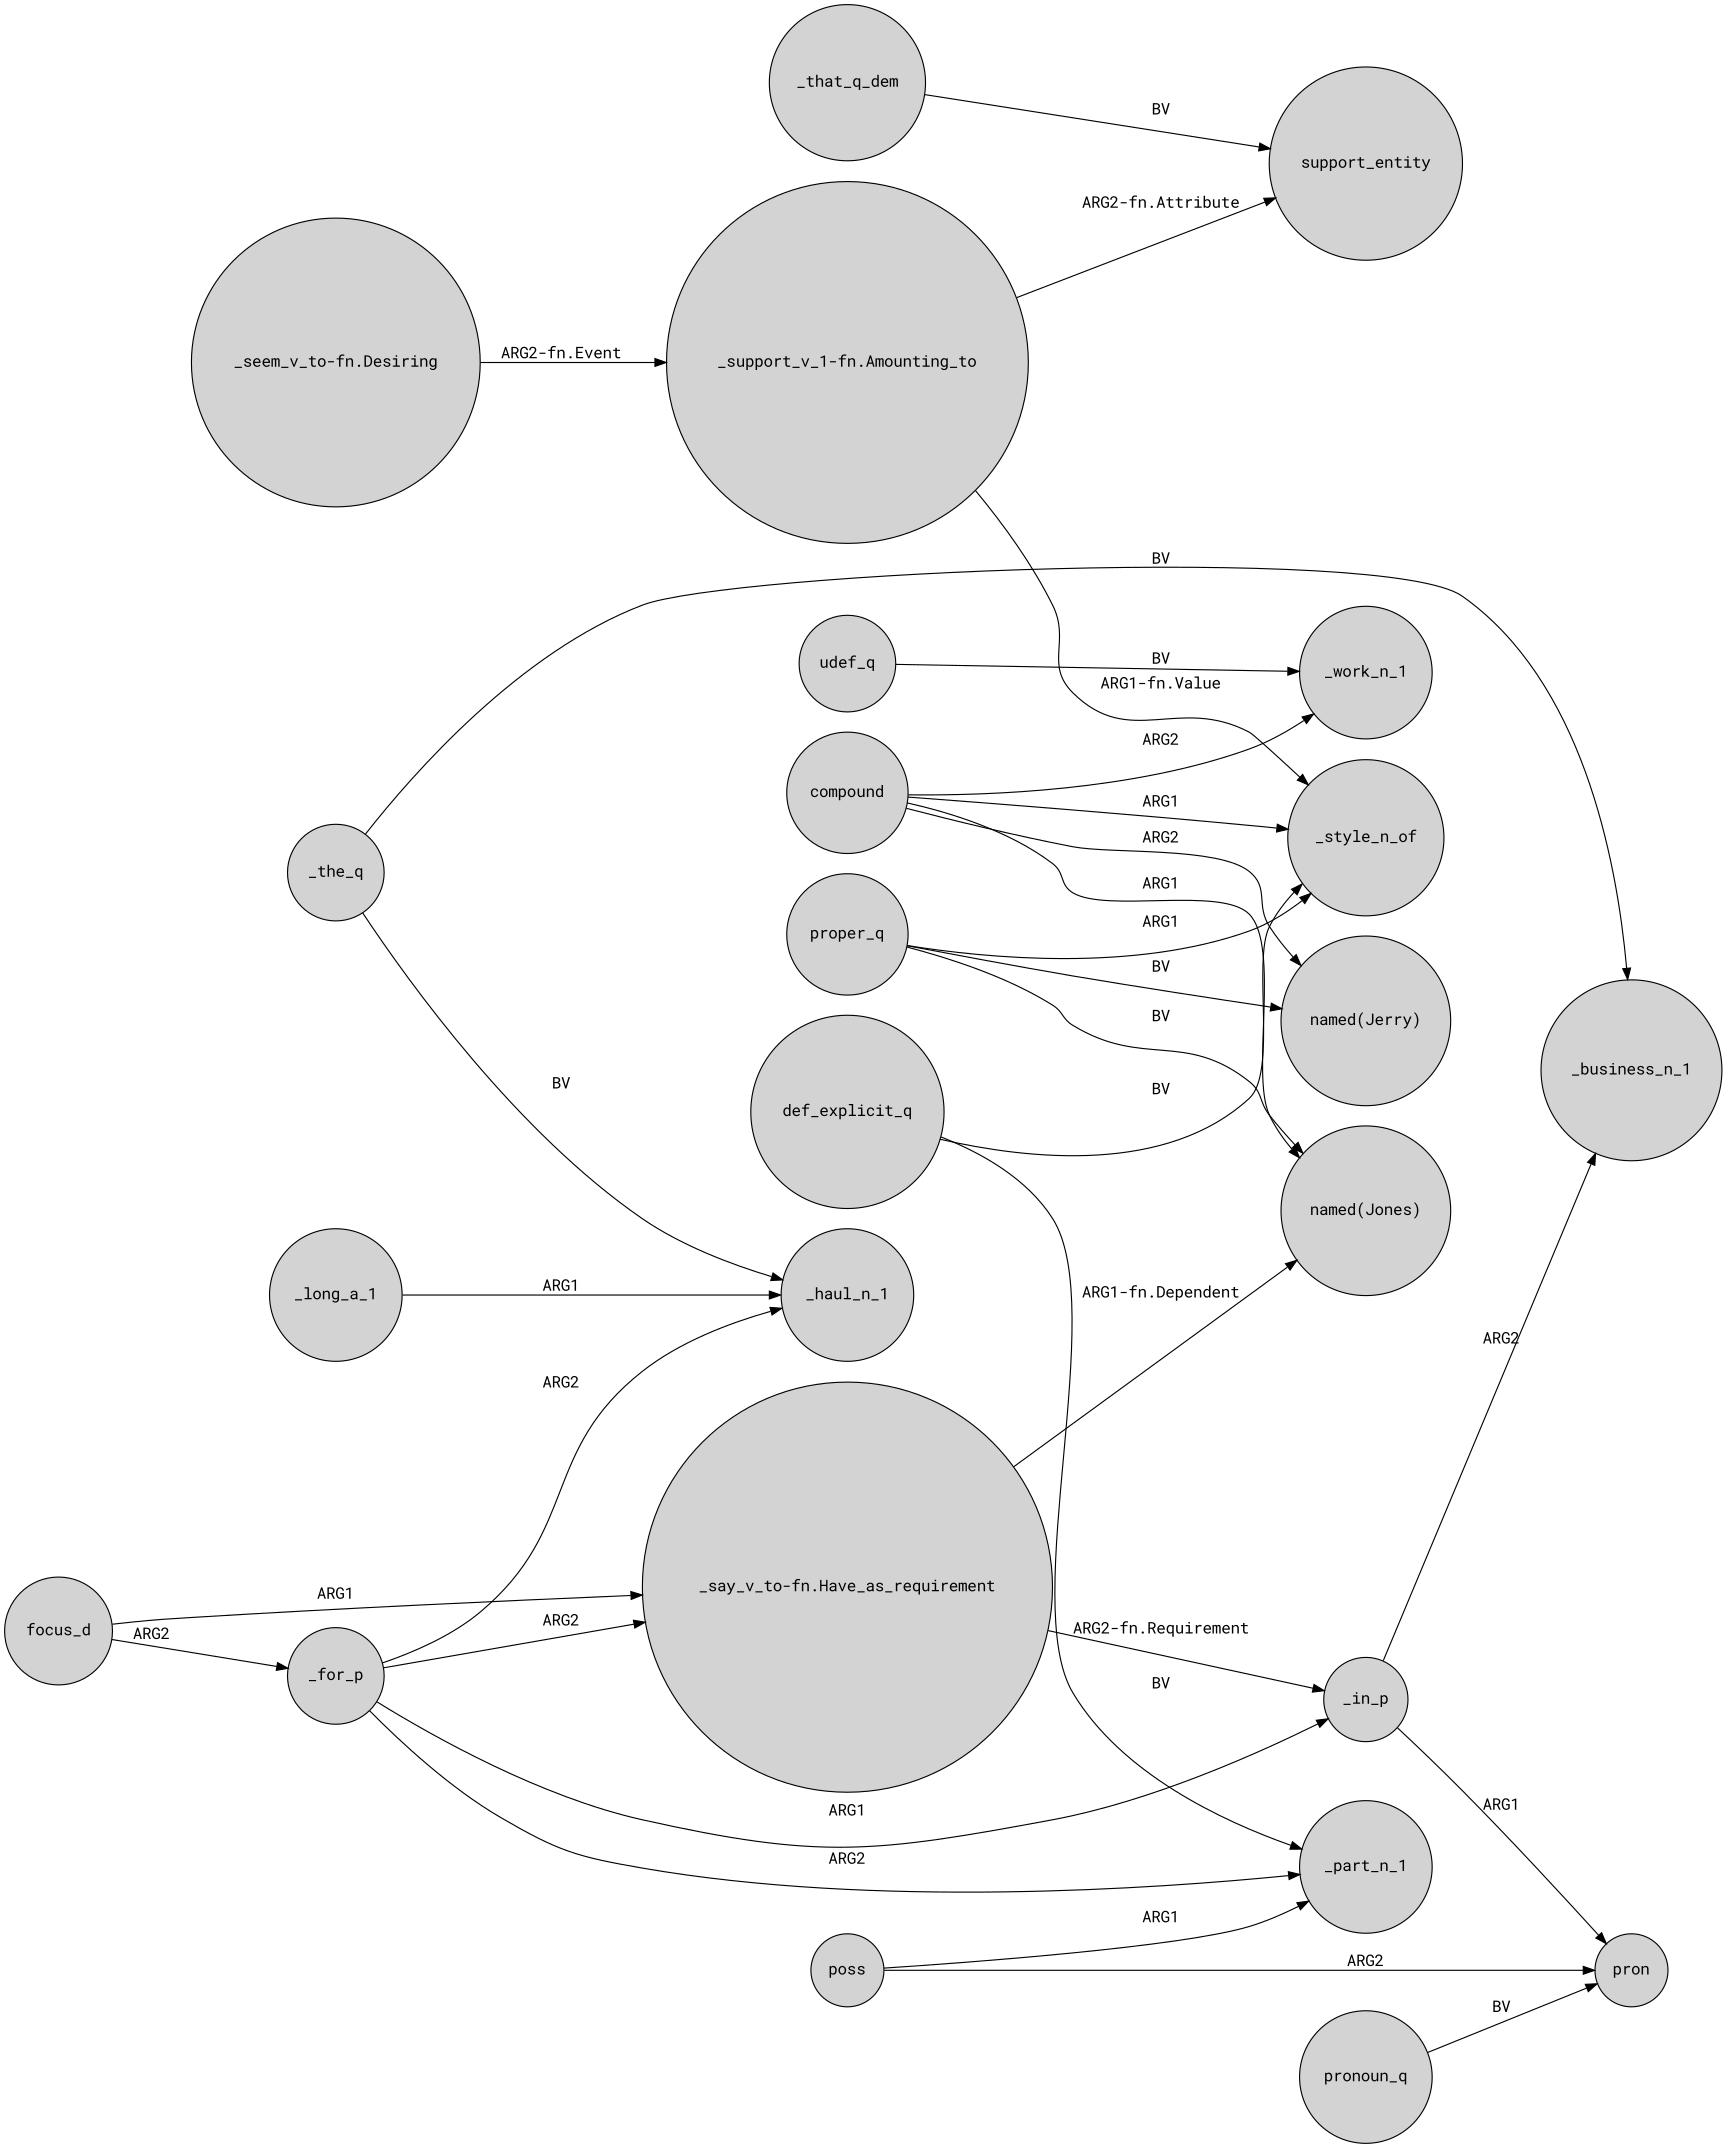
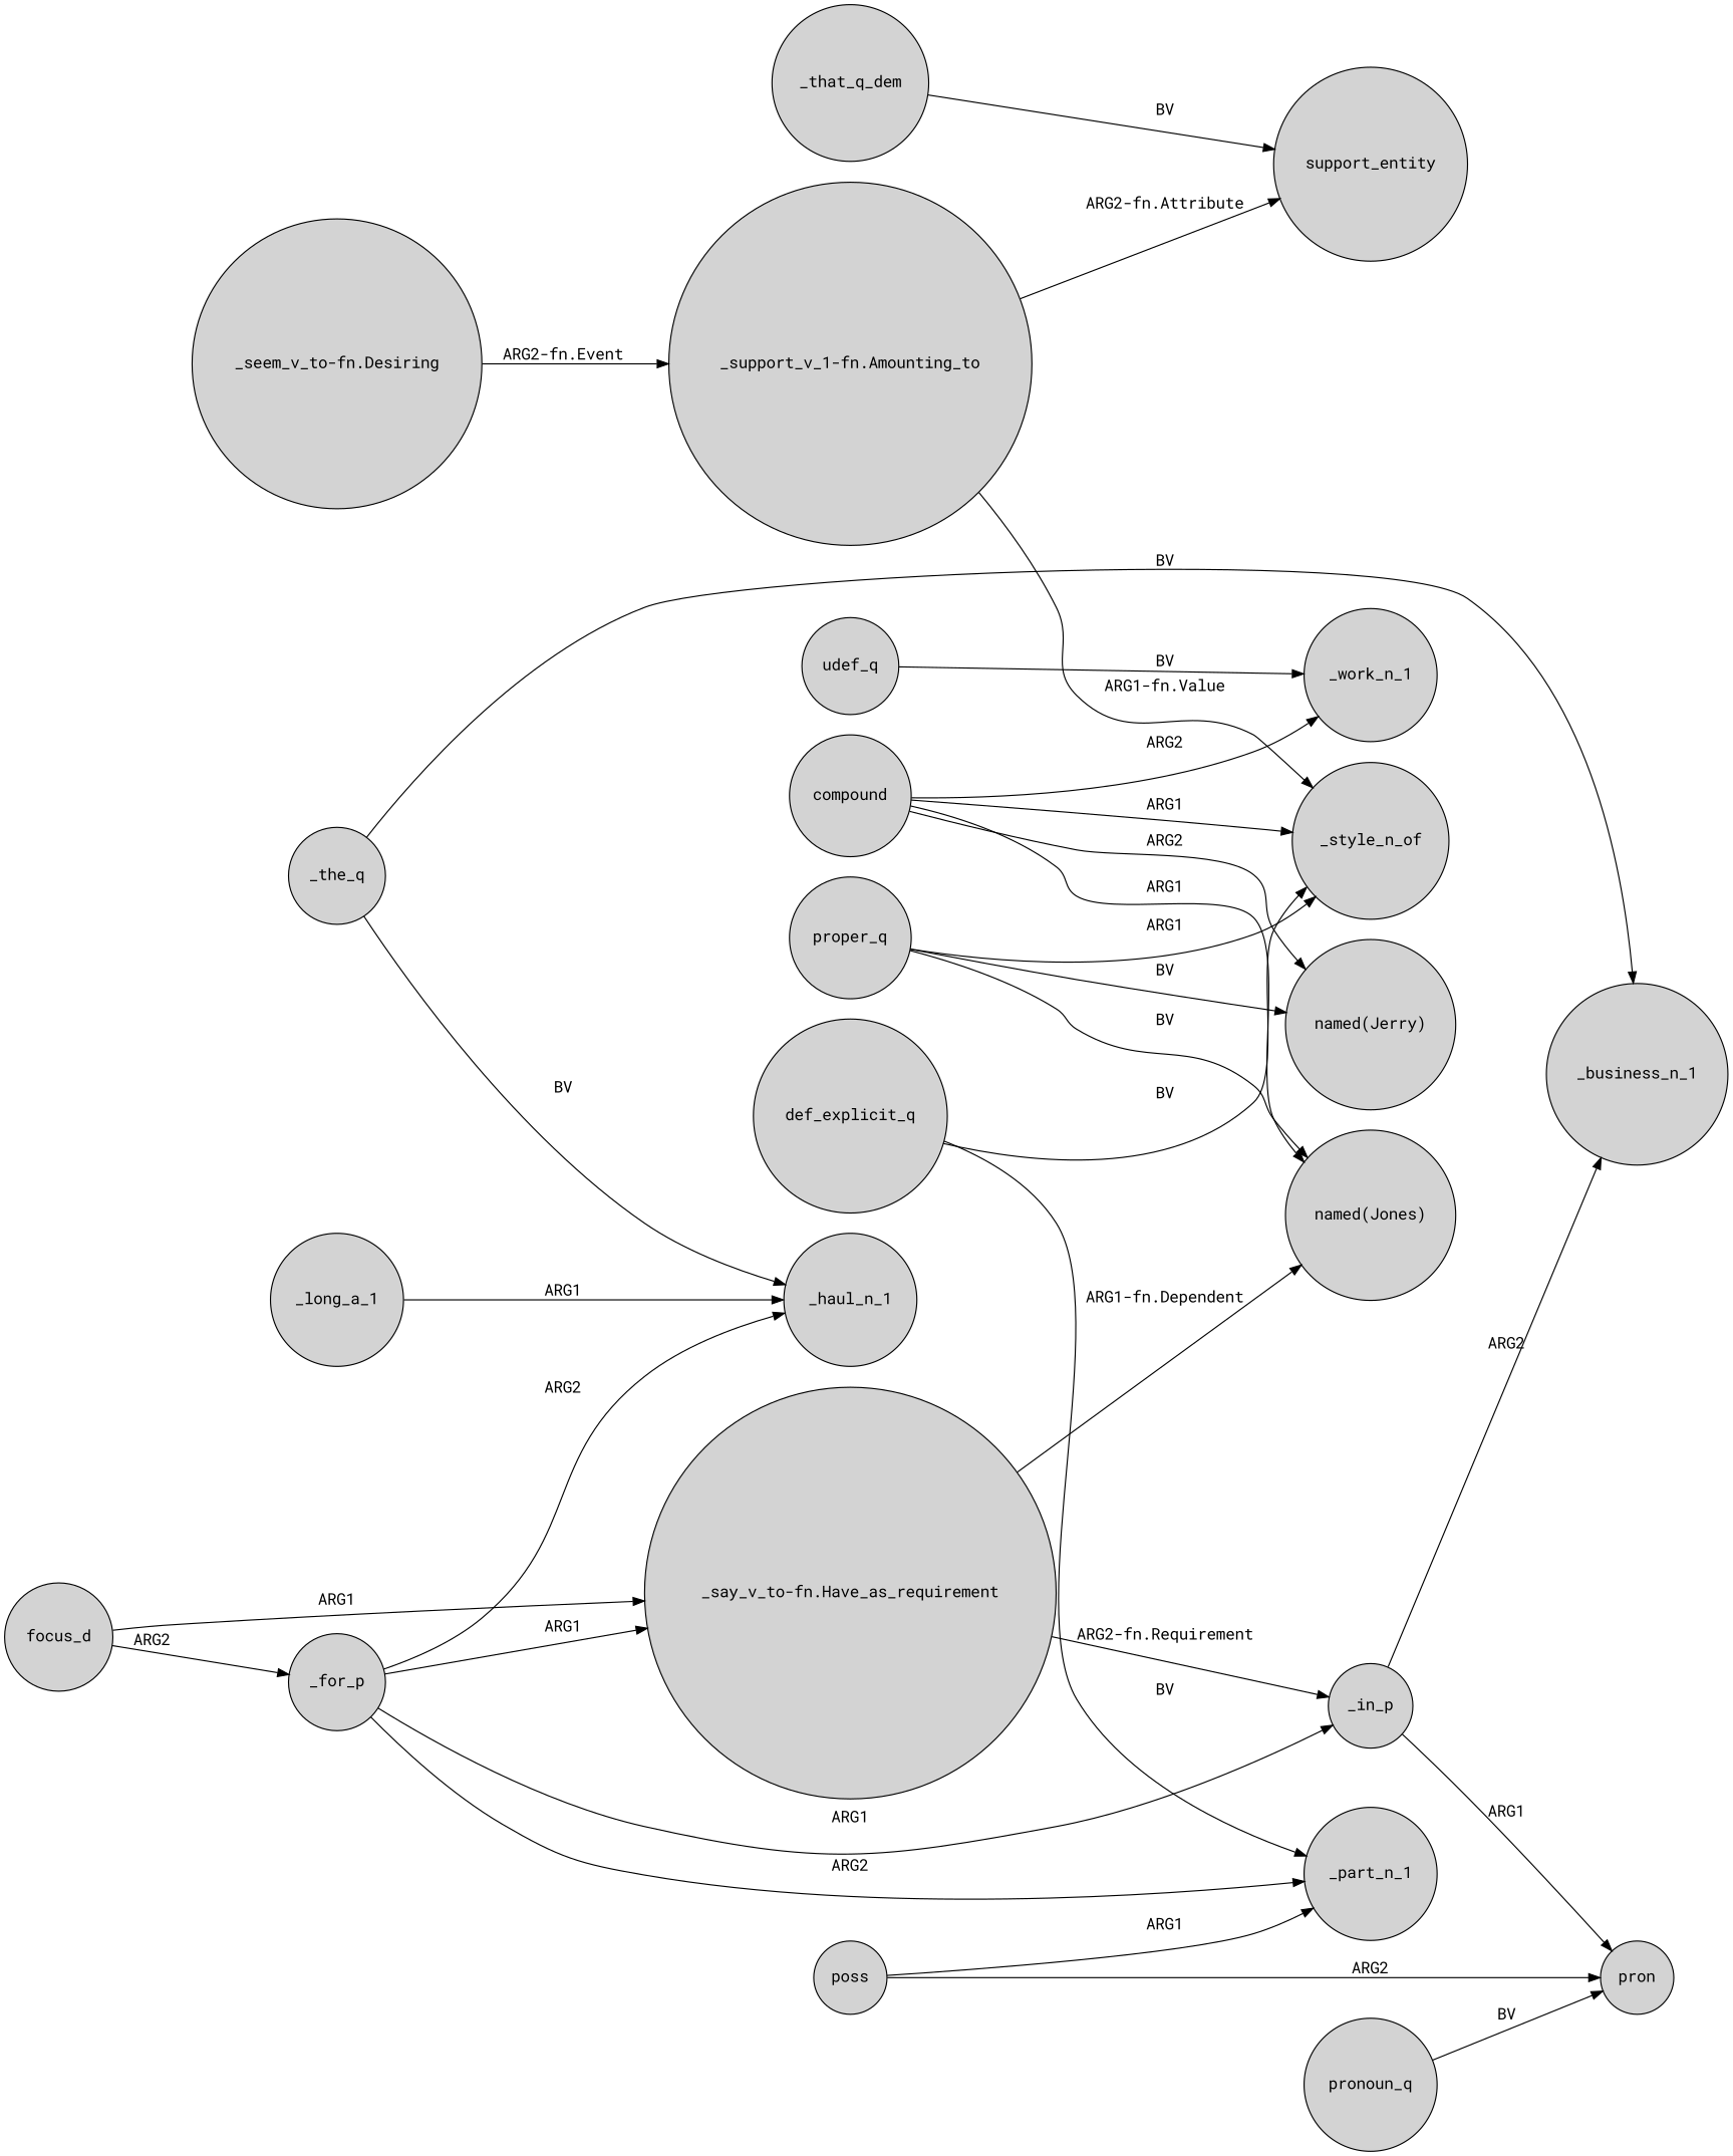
  digraph {
    fontname="Roboto Mono"
    rankdir=LR
    node [fontname="Roboto Mono" shape=circle style=filled]
    edge [fontname="Roboto Mono"]
    _long_a_1
    _haul_n_1
    compound
    "named(Jones)"
    _work_n_1
    _style_n_of
    "named(Jerry)"
    focus_d
    "_say_v_to-fn.Have_as_requirement"
    _for_p
    _in_p
    _part_n_1
    _business_n_1
    pron
    _the_q
    udef_q
    "_seem_v_to-fn.Desiring"
    "_support_v_1-fn.Amounting_to"
    n19 [label=support_entity]
    pronoun_q
    poss
    def_explicit_q
    proper_q
    _that_q_dem
    _long_a_1 -> _haul_n_1 [label=ARG1]
    compound -> "named(Jones)" [label=ARG1]
    compound -> _work_n_1 [label=ARG2]
    compound -> _style_n_of [label=ARG1]
    compound -> "named(Jerry)" [label=ARG2]
    focus_d -> "_say_v_to-fn.Have_as_requirement" [label=ARG1]
    focus_d -> _for_p [label=ARG2]
    "_say_v_to-fn.Have_as_requirement" -> "named(Jones)" [label="ARG1-fn.Dependent"]
    "_say_v_to-fn.Have_as_requirement" -> _in_p [label="ARG2-fn.Requirement"]
    _for_p -> _haul_n_1 [label=ARG2]
-   _for_p -> "_say_v_to-fn.Have_as_requirement" [label=ARG2]
+   _for_p -> "_say_v_to-fn.Have_as_requirement" [label=ARG1]
    _for_p -> _in_p [label=ARG1]
    _for_p -> _part_n_1 [label=ARG2]
    _in_p -> _business_n_1 [label=ARG2]
    _in_p -> pron [label=ARG1]
    _the_q -> _haul_n_1 [label=BV]
    _the_q -> _business_n_1 [label=BV]
    udef_q -> _work_n_1 [label=BV]
    "_seem_v_to-fn.Desiring" -> "_support_v_1-fn.Amounting_to" [label="ARG2-fn.Event"]
    "_support_v_1-fn.Amounting_to" -> _style_n_of [label="ARG1-fn.Value"]
    "_support_v_1-fn.Amounting_to" -> n19 [label="ARG2-fn.Attribute"]
    pronoun_q -> pron [label=BV]
    poss -> _part_n_1 [label=ARG1]
    poss -> pron [label=ARG2]
    def_explicit_q -> _style_n_of [label=BV]
    def_explicit_q -> _part_n_1 [label=BV]
    proper_q -> "named(Jones)" [label=BV]
    proper_q -> _style_n_of [label=ARG1]
    proper_q -> "named(Jerry)" [label=BV]
    _that_q_dem -> n19 [label=BV]
  }
